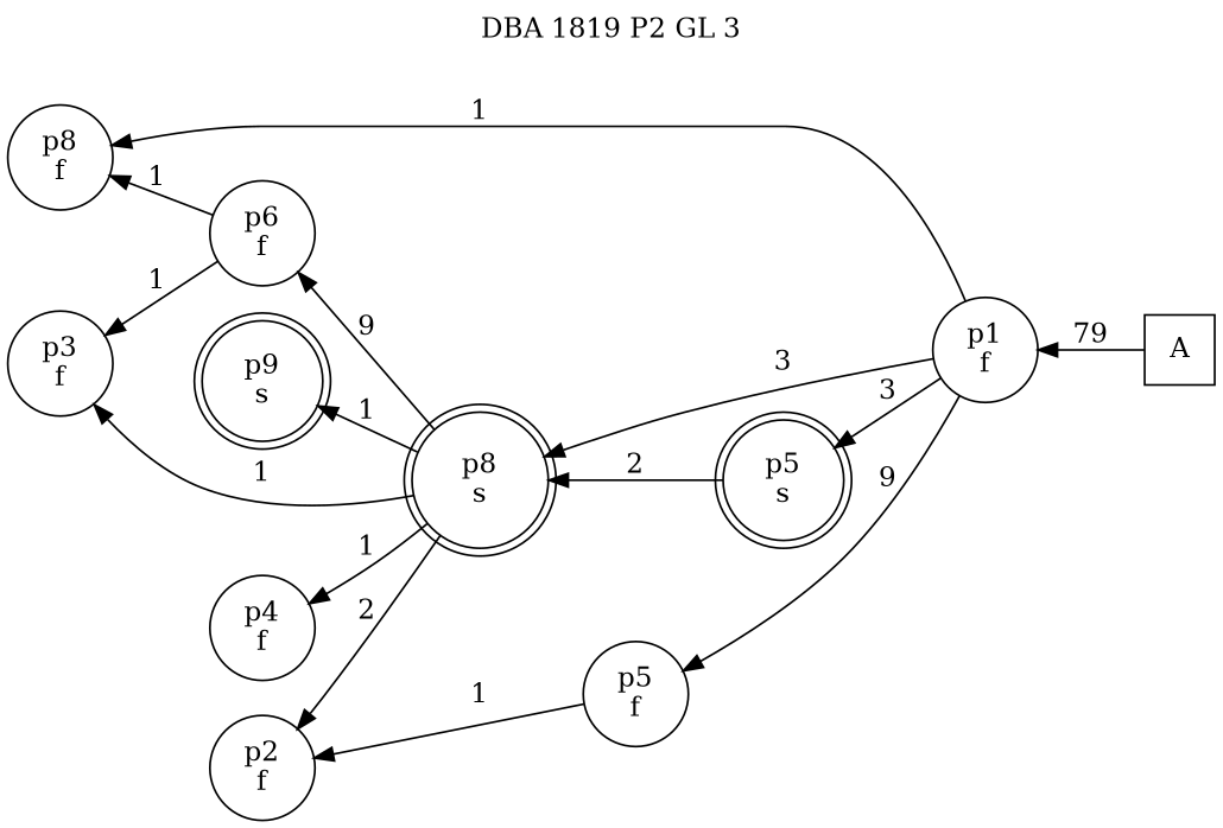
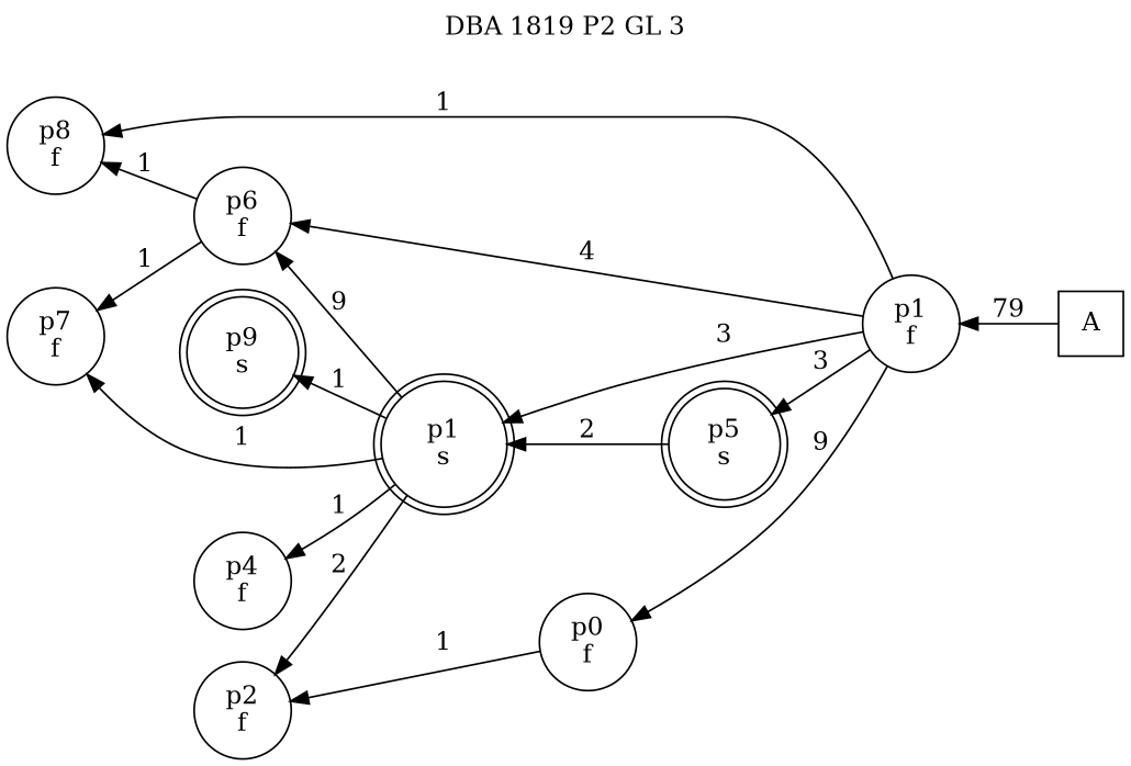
  digraph {
    label=" DBA 1819 P2 GL 3 "
    labelloc=tl
    rankdir=RL
    node [shape=circle]
    n1 [label=A shape=square]
    n2 [label="p1\nf"]
    n3 [label="p6\nf"]
-   n4 [label="p8\ns" shape=doublecircle]
+   n4 [label="p1\ns" shape=doublecircle]
    n5 [label="p8\nf"]
-   n6 [label="p5\nf"]
+   n6 [label="p0\nf"]
    n7 [label="p5\ns" shape=doublecircle]
-   n8 [label="p3\nf"]
+   n8 [label="p7\nf"]
    n9 [label="p4\nf"]
    n10 [label="p2\nf"]
    n11 [label="p9\ns" shape=doublecircle]
    n1 -> n2 [label=79]
+   n2 -> n3 [label=4]
    n2 -> n4 [label=3]
    n2 -> n5 [label=1]
    n2 -> n6 [label=9]
    n2 -> n7 [label=3]
    n3 -> n5 [label=1]
    n3 -> n8 [label=1]
    n4 -> n3 [label=9]
    n4 -> n8 [label=1]
    n4 -> n9 [label=1]
    n4 -> n10 [label=2]
    n4 -> n11 [label=1]
    n6 -> n10 [label=1]
    n7 -> n4 [label=2]
  }
